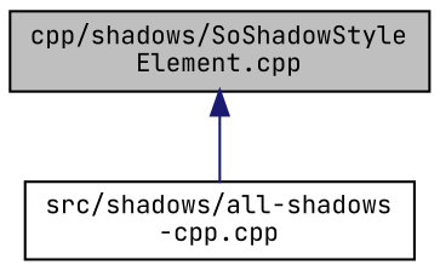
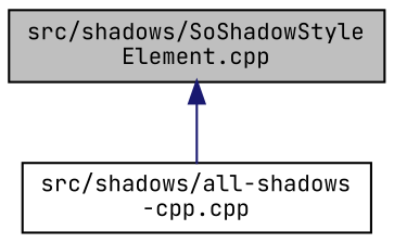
  digraph {
    fontname="JetBrains Mono"
    node [color=black fontname="JetBrains Mono" fontsize=10 shape=record style=filled]
-   n1 [fillcolor=grey75 fontcolor=black height=0.2 label="cpp/shadows/SoShadowStyle\lElement.cpp" width=0.4]
+   n1 [fillcolor=grey75 fontcolor=black height=0.2 label="src/shadows/SoShadowStyle\lElement.cpp" width=0.4]
    n2 [fillcolor=white height=0.2 label="src/shadows/all-shadows\l-cpp.cpp" width=0.4]
    n1 -> n2 [color=midnightblue dir=back fontname="JetBrains Mono" fontsize=10 labelfontname=Helvetica labelfontsize=10 style=solid]
  }
